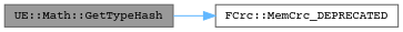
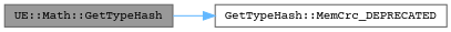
  digraph {
    rankdir=LR
    fontname="Courier Prime"
    node [fontname="Courier Prime" fontsize=10 shape=box style=filled]
    n1 [color=gray40 fillcolor=grey60 fontcolor=black height=0.2 label="UE::Math::GetTypeHash" width=0.4]
-   n2 [color=grey40 fillcolor=white height=0.2 label="FCrc::MemCrc_DEPRECATED" width=0.4]
+   n2 [color=grey40 fillcolor=white height=0.2 label="GetTypeHash::MemCrc_DEPRECATED" width=0.4]
    n1 -> n2 [color=steelblue1 fontname="Courier Prime" fontsize=10 labelfontname=Helvetica labelfontsize=10 style=solid]
  }
